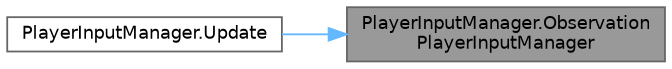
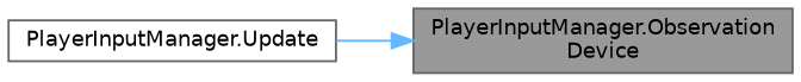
  digraph {
    rankdir=RL
    node [fontname=Helvetica fontsize=10 shape=box style=filled]
-   n1 [color=gray40 fillcolor=grey60 fontcolor=black height=0.2 label="PlayerInputManager.Observation\lPlayerInputManager" width=0.4]
+   n1 [color=gray40 fillcolor=grey60 fontcolor=black height=0.2 label="PlayerInputManager.Observation\lDevice" width=0.4]
    n2 [color=grey40 fillcolor=white height=0.2 label="PlayerInputManager.Update" width=0.4]
    n1 -> n2 [color=steelblue1 dir=back fontname=Helvetica fontsize=10 labelfontname=Helvetica labelfontsize=10 style=solid]
  }
